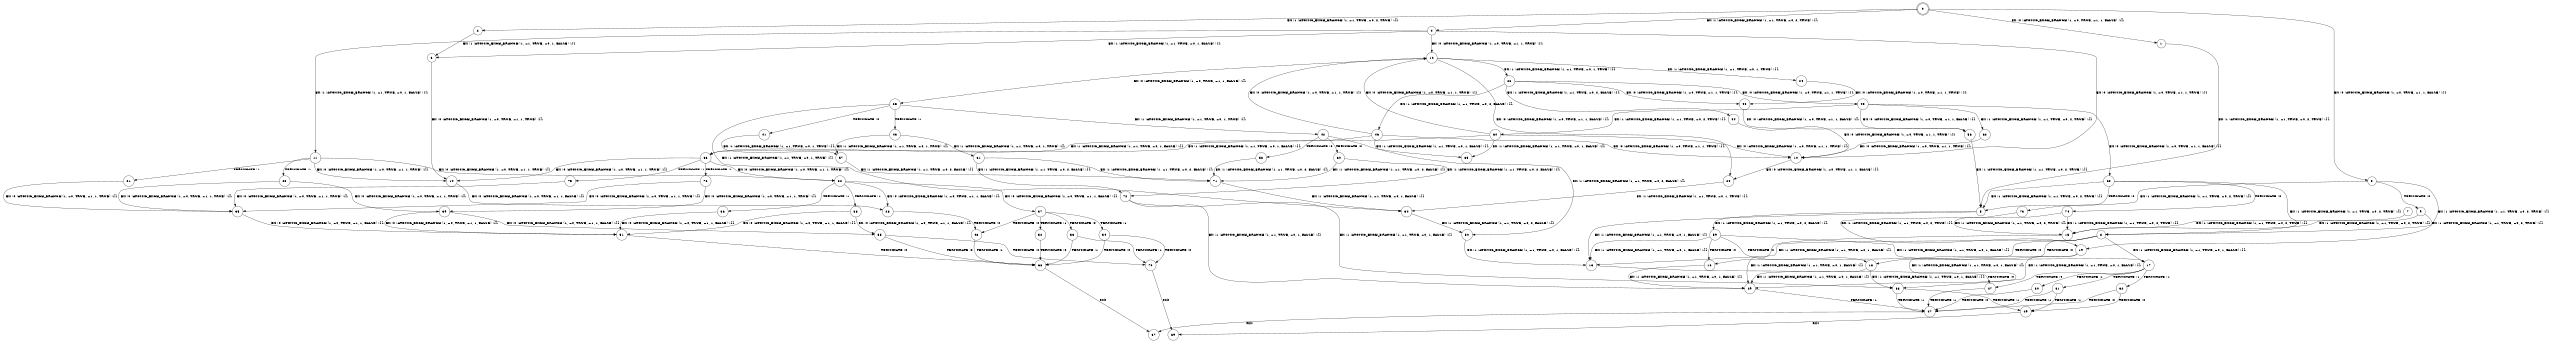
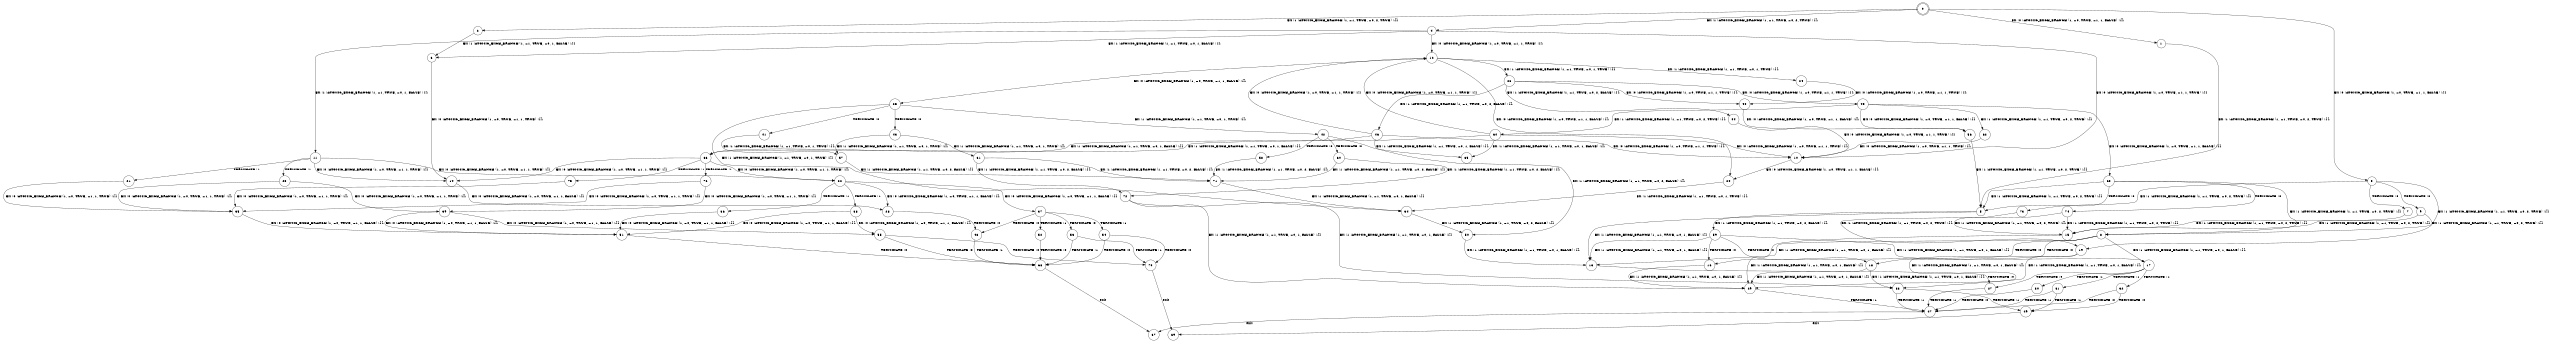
  digraph {
    node [shape=circle]
    0 [peripheries=2]
    1
    2
    3
    4
    5
    6
    7
    8
    9
    10
    11
    12
    13
    59
    14
    15
    16
    17
    18
    19
    20
    21
    22
    23
    24
    25
    26
    27
    28
    29
    30
    31
    32
    33
    34
    35
    36
    37
    38
    39
    40
    41
    42
    43
    44
    45
    46
    47
    48
    49
    50
    51
    52
    53
    54
    55
    56
    57
    58
    60
    61
    62
    63
    64
    65
    66
    67
    68
    69
    70
    71
    72
    73
    74
    75
    76
    0 -> 1 [label="EX !0 !ATOMIC_EXCH_BRANCH (1, +0, TRUE, +1, 1, FALSE) !{}"]
    0 -> 2 [label="EX !1 !ATOMIC_EXCH_BRANCH (1, +1, TRUE, +0, 2, TRUE) !{}"]
    0 -> 3 [label="EX !0 !ATOMIC_EXCH_BRANCH (1, +0, TRUE, +1, 1, FALSE) !{}"]
    0 -> 4 [label="EX !1 !ATOMIC_EXCH_BRANCH (1, +1, TRUE, +0, 2, TRUE) !{}"]
    1 -> 5 [label="EX !1 !ATOMIC_EXCH_BRANCH (1, +1, TRUE, +0, 2, TRUE) !{}"]
    2 -> 6 [label="EX !1 !ATOMIC_EXCH_BRANCH (1, +1, TRUE, +0, 1, FALSE) !{}"]
    3 -> 5 [label="EX !1 !ATOMIC_EXCH_BRANCH (1, +1, TRUE, +0, 2, TRUE) !{}"]
+   3 -> 7 [label="TERMINATE !0"]
    3 -> 8 [label="EX !1 !ATOMIC_EXCH_BRANCH (1, +1, TRUE, +0, 2, TRUE) !{}"]
    3 -> 9 [label="TERMINATE !0"]
    4 -> 6 [label="EX !1 !ATOMIC_EXCH_BRANCH (1, +1, TRUE, +0, 1, FALSE) !{}"]
    4 -> 10 [label="EX !0 !ATOMIC_EXCH_BRANCH (1, +0, TRUE, +1, 1, TRUE) !{}"]
    4 -> 11 [label="EX !1 !ATOMIC_EXCH_BRANCH (1, +1, TRUE, +0, 1, FALSE) !{}"]
    4 -> 12 [label="EX !0 !ATOMIC_EXCH_BRANCH (1, +0, TRUE, +1, 1, TRUE) !{}"]
    5 -> 13 [label="EX !1 !ATOMIC_EXCH_BRANCH (1, +1, TRUE, +0, 1, FALSE) !{}"]
    5 -> 59 [label="EX !1 !ATOMIC_EXCH_BRANCH (1, +1, TRUE, +0, 2, FALSE) !{}"]
    6 -> 14 [label="EX !0 !ATOMIC_EXCH_BRANCH (1, +0, TRUE, +1, 1, TRUE) !{}"]
    7 -> 15 [label="EX !1 !ATOMIC_EXCH_BRANCH (1, +1, TRUE, +0, 2, TRUE) !{}"]
    8 -> 13 [label="EX !1 !ATOMIC_EXCH_BRANCH (1, +1, TRUE, +0, 1, FALSE) !{}"]
    8 -> 16 [label="TERMINATE !0"]
    8 -> 17 [label="EX !1 !ATOMIC_EXCH_BRANCH (1, +1, TRUE, +0, 1, FALSE) !{}"]
    8 -> 18 [label="TERMINATE !0"]
    9 -> 15 [label="EX !1 !ATOMIC_EXCH_BRANCH (1, +1, TRUE, +0, 2, TRUE) !{}"]
    9 -> 19 [label="EX !1 !ATOMIC_EXCH_BRANCH (1, +1, TRUE, +0, 2, TRUE) !{}"]
    10 -> 20 [label="EX !0 !ATOMIC_EXCH_BRANCH (1, +0, TRUE, +1, 1, FALSE) !{}"]
    11 -> 14 [label="EX !0 !ATOMIC_EXCH_BRANCH (1, +0, TRUE, +1, 1, TRUE) !{}"]
    11 -> 21 [label="TERMINATE !1"]
    11 -> 22 [label="EX !0 !ATOMIC_EXCH_BRANCH (1, +0, TRUE, +1, 1, TRUE) !{}"]
    11 -> 23 [label="TERMINATE !1"]
    12 -> 20 [label="EX !0 !ATOMIC_EXCH_BRANCH (1, +0, TRUE, +1, 1, FALSE) !{}"]
    12 -> 24 [label="EX !1 !ATOMIC_EXCH_BRANCH (1, +1, TRUE, +0, 1, TRUE) !{}"]
    12 -> 25 [label="EX !0 !ATOMIC_EXCH_BRANCH (1, +0, TRUE, +1, 1, FALSE) !{}"]
    12 -> 26 [label="EX !1 !ATOMIC_EXCH_BRANCH (1, +1, TRUE, +0, 1, TRUE) !{}"]
    13 -> 27 [label="TERMINATE !0"]
    59 -> 13 [label="EX !1 !ATOMIC_EXCH_BRANCH (1, +1, TRUE, +0, 1, FALSE) !{}"]
    59 -> 16 [label="TERMINATE !0"]
    59 -> 17 [label="EX !1 !ATOMIC_EXCH_BRANCH (1, +1, TRUE, +0, 1, FALSE) !{}"]
    59 -> 18 [label="TERMINATE !0"]
    14 -> 28 [label="EX !0 !ATOMIC_EXCH_BRANCH (1, +0, TRUE, +1, 1, FALSE) !{}"]
    15 -> 29 [label="EX !1 !ATOMIC_EXCH_BRANCH (1, +1, TRUE, +0, 1, FALSE) !{}"]
    16 -> 29 [label="EX !1 !ATOMIC_EXCH_BRANCH (1, +1, TRUE, +0, 1, FALSE) !{}"]
    17 -> 27 [label="TERMINATE !0"]
    17 -> 30 [label="TERMINATE !1"]
    17 -> 31 [label="TERMINATE !1"]
    17 -> 32 [label="TERMINATE !1"]
    18 -> 29 [label="EX !1 !ATOMIC_EXCH_BRANCH (1, +1, TRUE, +0, 1, FALSE) !{}"]
    18 -> 33 [label="EX !1 !ATOMIC_EXCH_BRANCH (1, +1, TRUE, +0, 1, FALSE) !{}"]
    19 -> 29 [label="EX !1 !ATOMIC_EXCH_BRANCH (1, +1, TRUE, +0, 1, FALSE) !{}"]
    19 -> 33 [label="EX !1 !ATOMIC_EXCH_BRANCH (1, +1, TRUE, +0, 1, FALSE) !{}"]
    20 -> 34 [label="EX !1 !ATOMIC_EXCH_BRANCH (1, +1, TRUE, +0, 1, TRUE) !{}"]
    21 -> 35 [label="EX !0 !ATOMIC_EXCH_BRANCH (1, +0, TRUE, +1, 1, TRUE) !{}"]
    22 -> 28 [label="EX !0 !ATOMIC_EXCH_BRANCH (1, +0, TRUE, +1, 1, FALSE) !{}"]
    22 -> 36 [label="TERMINATE !1"]
    22 -> 37 [label="EX !0 !ATOMIC_EXCH_BRANCH (1, +0, TRUE, +1, 1, FALSE) !{}"]
    22 -> 38 [label="TERMINATE !1"]
    23 -> 35 [label="EX !0 !ATOMIC_EXCH_BRANCH (1, +0, TRUE, +1, 1, TRUE) !{}"]
    23 -> 39 [label="EX !0 !ATOMIC_EXCH_BRANCH (1, +0, TRUE, +1, 1, TRUE) !{}"]
    24 -> 40 [label="EX !0 !ATOMIC_EXCH_BRANCH (1, +0, TRUE, +1, 1, TRUE) !{}"]
    25 -> 34 [label="EX !1 !ATOMIC_EXCH_BRANCH (1, +1, TRUE, +0, 1, TRUE) !{}"]
    25 -> 41 [label="TERMINATE !0"]
    25 -> 42 [label="EX !1 !ATOMIC_EXCH_BRANCH (1, +1, TRUE, +0, 1, TRUE) !{}"]
-   25 -> 43 [label="TERMINATE !1"]
+   25 -> 43 [label="TERMINATE !0"]
    26 -> 40 [label="EX !0 !ATOMIC_EXCH_BRANCH (1, +0, TRUE, +1, 1, TRUE) !{}"]
    26 -> 44 [label="EX !1 !ATOMIC_EXCH_BRANCH (1, +1, TRUE, +0, 2, FALSE) !{}"]
    26 -> 45 [label="EX !0 !ATOMIC_EXCH_BRANCH (1, +0, TRUE, +1, 1, TRUE) !{}"]
    26 -> 46 [label="EX !1 !ATOMIC_EXCH_BRANCH (1, +1, TRUE, +0, 2, FALSE) !{}"]
    27 -> 47 [label="TERMINATE !1"]
    28 -> 48 [label="TERMINATE !0"]
    29 -> 47 [label="TERMINATE !1"]
    30 -> 47 [label="TERMINATE !0"]
    31 -> 47 [label="TERMINATE !1"]
    31 -> 49 [label="TERMINATE !1"]
    32 -> 47 [label="TERMINATE !0"]
    32 -> 49 [label="TERMINATE !0"]
    33 -> 47 [label="TERMINATE !1"]
    33 -> 49 [label="TERMINATE !1"]
    34 -> 50 [label="EX !1 !ATOMIC_EXCH_BRANCH (1, +1, TRUE, +0, 2, FALSE) !{}"]
    35 -> 51 [label="EX !0 !ATOMIC_EXCH_BRANCH (1, +0, TRUE, +1, 1, FALSE) !{}"]
    36 -> 51 [label="EX !0 !ATOMIC_EXCH_BRANCH (1, +0, TRUE, +1, 1, FALSE) !{}"]
    37 -> 48 [label="TERMINATE !0"]
    37 -> 52 [label="TERMINATE !1"]
    37 -> 53 [label="TERMINATE !0"]
    37 -> 54 [label="TERMINATE !1"]
    38 -> 51 [label="EX !0 !ATOMIC_EXCH_BRANCH (1, +0, TRUE, +1, 1, FALSE) !{}"]
    38 -> 55 [label="EX !0 !ATOMIC_EXCH_BRANCH (1, +0, TRUE, +1, 1, FALSE) !{}"]
    39 -> 51 [label="EX !0 !ATOMIC_EXCH_BRANCH (1, +0, TRUE, +1, 1, FALSE) !{}"]
    39 -> 55 [label="EX !0 !ATOMIC_EXCH_BRANCH (1, +0, TRUE, +1, 1, FALSE) !{}"]
    40 -> 56 [label="EX !0 !ATOMIC_EXCH_BRANCH (1, +0, TRUE, +1, 1, FALSE) !{}"]
    41 -> 57 [label="EX !1 !ATOMIC_EXCH_BRANCH (1, +1, TRUE, +0, 1, TRUE) !{}"]
    42 -> 50 [label="EX !1 !ATOMIC_EXCH_BRANCH (1, +1, TRUE, +0, 2, FALSE) !{}"]
    42 -> 58 [label="TERMINATE !0"]
    42 -> 60 [label="TERMINATE !0"]
    43 -> 57 [label="EX !1 !ATOMIC_EXCH_BRANCH (1, +1, TRUE, +0, 1, TRUE) !{}"]
    43 -> 61 [label="EX !1 !ATOMIC_EXCH_BRANCH (1, +1, TRUE, +0, 1, TRUE) !{}"]
    44 -> 10 [label="EX !0 !ATOMIC_EXCH_BRANCH (1, +0, TRUE, +1, 1, TRUE) !{}"]
    45 -> 56 [label="EX !0 !ATOMIC_EXCH_BRANCH (1, +0, TRUE, +1, 1, FALSE) !{}"]
    45 -> 62 [label="EX !1 !ATOMIC_EXCH_BRANCH (1, +1, TRUE, +0, 2, TRUE) !{}"]
    45 -> 63 [label="EX !0 !ATOMIC_EXCH_BRANCH (1, +0, TRUE, +1, 1, FALSE) !{}"]
    45 -> 64 [label="EX !1 !ATOMIC_EXCH_BRANCH (1, +1, TRUE, +0, 2, TRUE) !{}"]
    46 -> 10 [label="EX !0 !ATOMIC_EXCH_BRANCH (1, +0, TRUE, +1, 1, TRUE) !{}"]
    46 -> 12 [label="EX !0 !ATOMIC_EXCH_BRANCH (1, +0, TRUE, +1, 1, TRUE) !{}"]
    46 -> 65 [label="EX !1 !ATOMIC_EXCH_BRANCH (1, +1, TRUE, +0, 1, FALSE) !{}"]
    46 -> 66 [label="EX !1 !ATOMIC_EXCH_BRANCH (1, +1, TRUE, +0, 1, FALSE) !{}"]
    47 -> 67 [label=exit]
    48 -> 68 [label="TERMINATE !1"]
    49 -> 69 [label=exit]
    50 -> 13 [label="EX !1 !ATOMIC_EXCH_BRANCH (1, +1, TRUE, +0, 1, FALSE) !{}"]
    51 -> 68 [label="TERMINATE !0"]
    52 -> 68 [label="TERMINATE !0"]
    53 -> 68 [label="TERMINATE !1"]
    53 -> 70 [label="TERMINATE !1"]
    54 -> 68 [label="TERMINATE !0"]
    54 -> 70 [label="TERMINATE !0"]
    55 -> 68 [label="TERMINATE !0"]
    55 -> 70 [label="TERMINATE !0"]
    56 -> 5 [label="EX !1 !ATOMIC_EXCH_BRANCH (1, +1, TRUE, +0, 2, TRUE) !{}"]
    57 -> 71 [label="EX !1 !ATOMIC_EXCH_BRANCH (1, +1, TRUE, +0, 2, FALSE) !{}"]
    58 -> 71 [label="EX !1 !ATOMIC_EXCH_BRANCH (1, +1, TRUE, +0, 2, FALSE) !{}"]
    60 -> 71 [label="EX !1 !ATOMIC_EXCH_BRANCH (1, +1, TRUE, +0, 2, FALSE) !{}"]
    60 -> 72 [label="EX !1 !ATOMIC_EXCH_BRANCH (1, +1, TRUE, +0, 2, FALSE) !{}"]
    61 -> 71 [label="EX !1 !ATOMIC_EXCH_BRANCH (1, +1, TRUE, +0, 2, FALSE) !{}"]
    61 -> 72 [label="EX !1 !ATOMIC_EXCH_BRANCH (1, +1, TRUE, +0, 2, FALSE) !{}"]
    62 -> 10 [label="EX !0 !ATOMIC_EXCH_BRANCH (1, +0, TRUE, +1, 1, TRUE) !{}"]
    63 -> 5 [label="EX !1 !ATOMIC_EXCH_BRANCH (1, +1, TRUE, +0, 2, TRUE) !{}"]
    63 -> 8 [label="EX !1 !ATOMIC_EXCH_BRANCH (1, +1, TRUE, +0, 2, TRUE) !{}"]
    63 -> 73 [label="TERMINATE !0"]
    63 -> 74 [label="TERMINATE !0"]
    64 -> 10 [label="EX !0 !ATOMIC_EXCH_BRANCH (1, +0, TRUE, +1, 1, TRUE) !{}"]
    64 -> 12 [label="EX !0 !ATOMIC_EXCH_BRANCH (1, +0, TRUE, +1, 1, TRUE) !{}"]
    64 -> 65 [label="EX !1 !ATOMIC_EXCH_BRANCH (1, +1, TRUE, +0, 1, FALSE) !{}"]
    64 -> 66 [label="EX !1 !ATOMIC_EXCH_BRANCH (1, +1, TRUE, +0, 1, FALSE) !{}"]
    66 -> 14 [label="EX !0 !ATOMIC_EXCH_BRANCH (1, +0, TRUE, +1, 1, TRUE) !{}"]
    66 -> 22 [label="EX !0 !ATOMIC_EXCH_BRANCH (1, +0, TRUE, +1, 1, TRUE) !{}"]
    66 -> 75 [label="TERMINATE !1"]
    66 -> 76 [label="TERMINATE !1"]
    68 -> 67 [label=exit]
    70 -> 69 [label=exit]
    71 -> 34 [label="EX !1 !ATOMIC_EXCH_BRANCH (1, +1, TRUE, +0, 1, FALSE) !{}"]
    72 -> 29 [label="EX !1 !ATOMIC_EXCH_BRANCH (1, +1, TRUE, +0, 1, FALSE) !{}"]
    72 -> 33 [label="EX !1 !ATOMIC_EXCH_BRANCH (1, +1, TRUE, +0, 1, FALSE) !{}"]
    73 -> 15 [label="EX !1 !ATOMIC_EXCH_BRANCH (1, +1, TRUE, +0, 2, TRUE) !{}"]
    74 -> 15 [label="EX !1 !ATOMIC_EXCH_BRANCH (1, +1, TRUE, +0, 2, TRUE) !{}"]
    74 -> 19 [label="EX !1 !ATOMIC_EXCH_BRANCH (1, +1, TRUE, +0, 2, TRUE) !{}"]
    75 -> 35 [label="EX !0 !ATOMIC_EXCH_BRANCH (1, +0, TRUE, +1, 1, TRUE) !{}"]
    76 -> 35 [label="EX !0 !ATOMIC_EXCH_BRANCH (1, +0, TRUE, +1, 1, TRUE) !{}"]
    76 -> 39 [label="EX !0 !ATOMIC_EXCH_BRANCH (1, +0, TRUE, +1, 1, TRUE) !{}"]
  }
